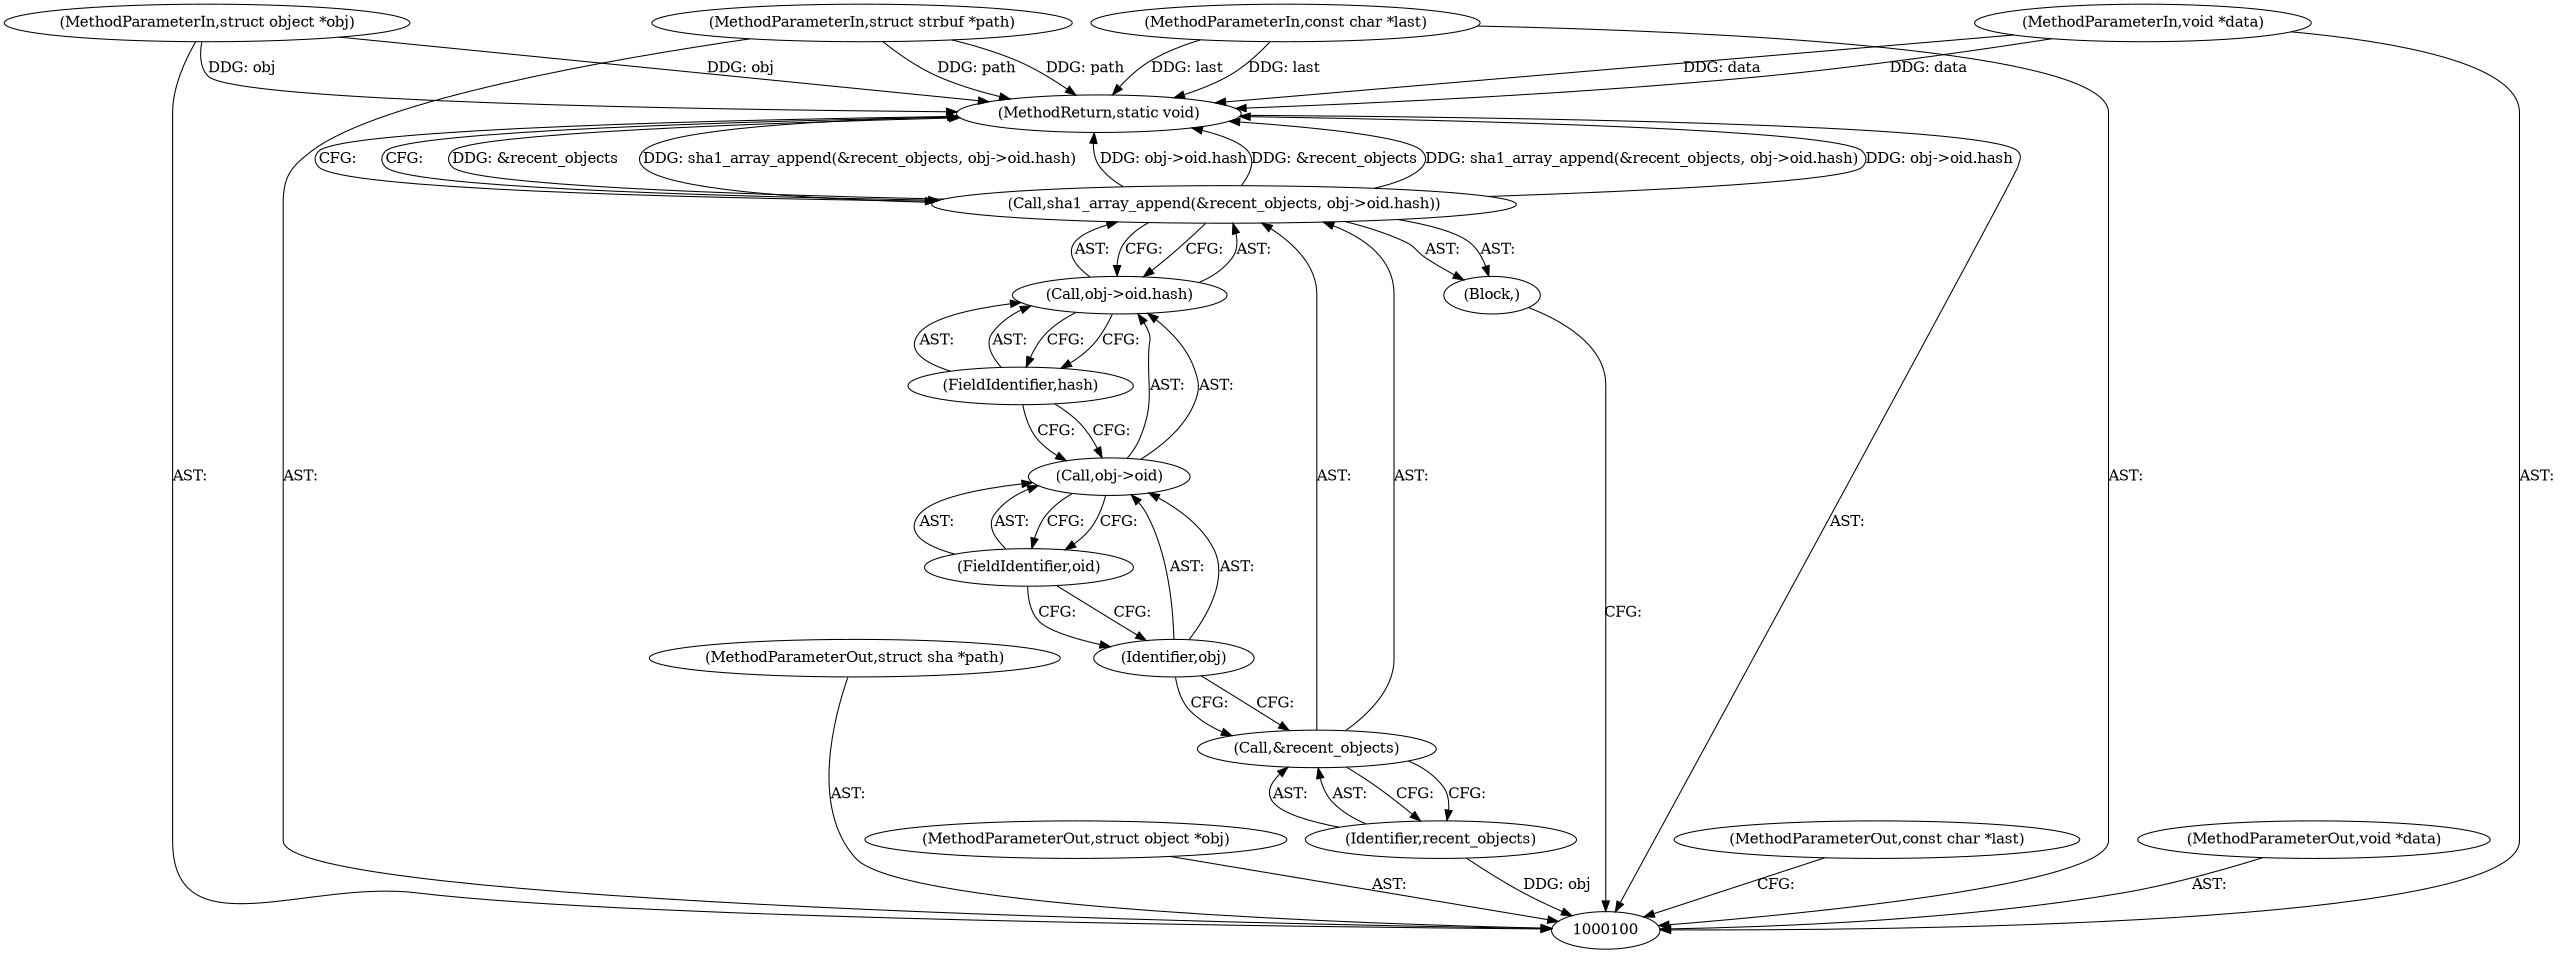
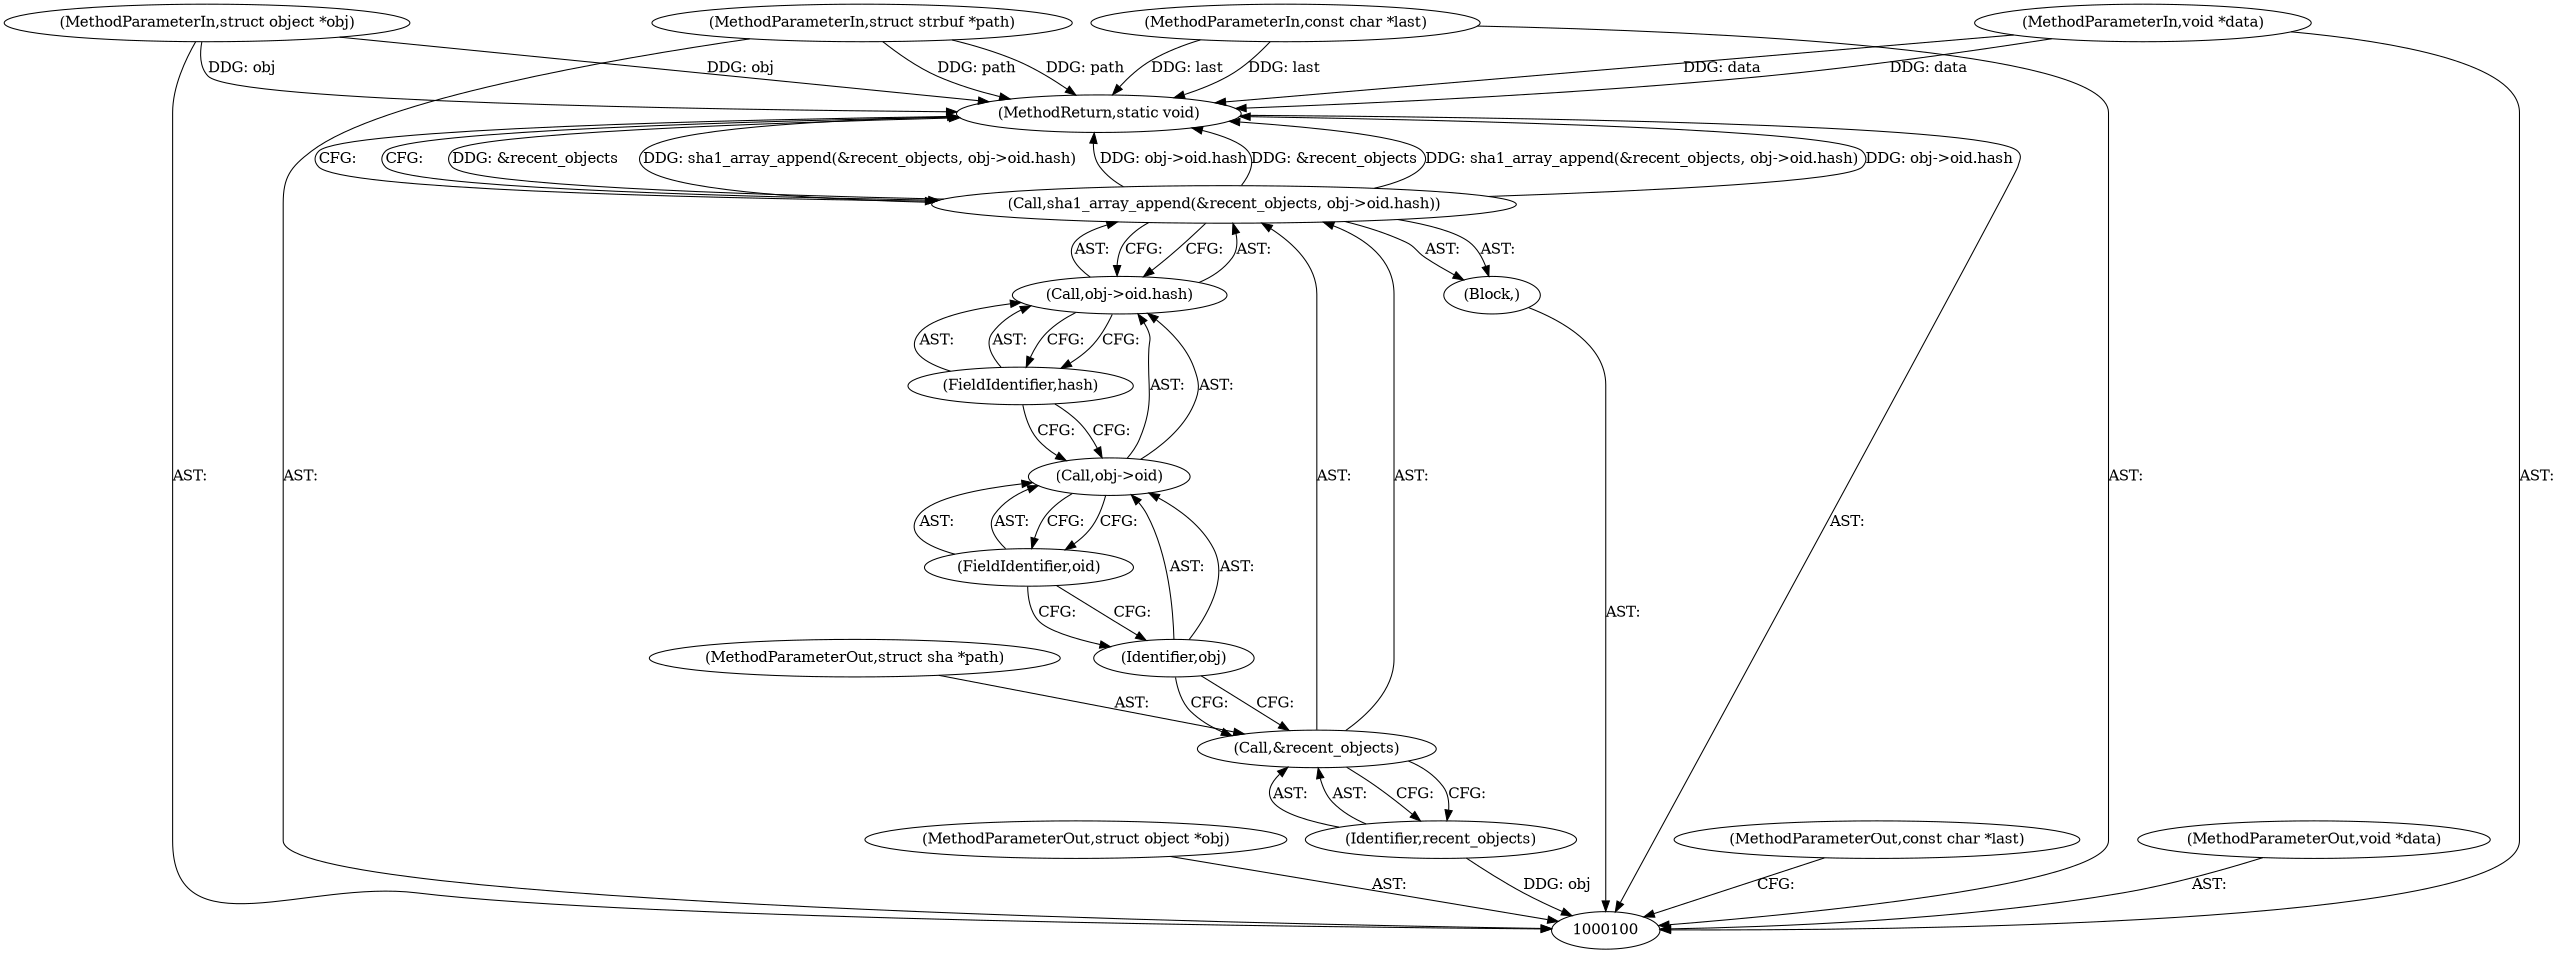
  digraph {
    n1 [label="(MethodReturn,static void)"]
    n2 [label="(Call,sha1_array_append(&recent_objects, obj->oid.hash))"]
    1000100
    n4 [label="(Block,)"]
    n5 [label="(Call,obj->oid.hash)"]
    n6 [label="(MethodParameterIn,struct object *obj)"]
    n7 [label="(MethodParameterOut,struct object *obj)"]
    n8 [label="(MethodParameterIn,struct strbuf *path)"]
    n9 [label="(MethodParameterOut,struct sha *path)"]
    n10 [label="(MethodParameterIn,const char *last)"]
    n11 [label="(MethodParameterOut,const char *last)"]
    n12 [label="(MethodParameterIn,void *data)"]
    n13 [label="(MethodParameterOut,void *data)"]
    n14 [label="(FieldIdentifier,hash)"]
    n15 [label="(Call,&recent_objects)"]
    n16 [label="(Identifier,recent_objects)"]
    n17 [label="(Call,obj->oid)"]
    n18 [label="(FieldIdentifier,oid)"]
    n19 [label="(Identifier,obj)"]
    n1 -> n2 [label="CFG: "]
    n1 -> n2 [label="CFG: "]
    n1 -> 1000100 [label="AST: "]
    n2 -> n1 [label="DDG: &recent_objects"]
    n2 -> n1 [label="DDG: sha1_array_append(&recent_objects, obj->oid.hash)"]
    n2 -> n1 [label="DDG: obj->oid.hash"]
    n2 -> n1 [label="DDG: &recent_objects"]
    n2 -> n1 [label="DDG: sha1_array_append(&recent_objects, obj->oid.hash)"]
    n2 -> n1 [label="DDG: obj->oid.hash"]
    n2 -> n4 [label="AST: "]
    n2 -> n4 [label="AST: "]
    n2 -> n5 [label="CFG: "]
    n2 -> n5 [label="CFG: "]
-   n4 -> 1000100 [label="CFG: "]
+   n4 -> 1000100 [label="AST: "]
    n5 -> n2 [label="AST: "]
    n5 -> n2 [label="AST: "]
    n5 -> n14 [label="CFG: "]
    n5 -> n14 [label="CFG: "]
    n6 -> n1 [label="DDG: obj"]
    n6 -> n1 [label="DDG: obj"]
    n6 -> 1000100 [label="AST: "]
    n7 -> 1000100 [label="AST: "]
    n8 -> n1 [label="DDG: path"]
    n8 -> n1 [label="DDG: path"]
    n8 -> 1000100 [label="AST: "]
-   n9 -> 1000100 [label="AST: "]
+   n9 -> n15 [label="AST: "]
    n10 -> n1 [label="DDG: last"]
    n10 -> n1 [label="DDG: last"]
    n10 -> 1000100 [label="AST: "]
    n11 -> 1000100 [label="CFG: "]
    n12 -> n1 [label="DDG: data"]
    n12 -> n1 [label="DDG: data"]
    n12 -> 1000100 [label="AST: "]
    n13 -> 1000100 [label="AST: "]
    n14 -> n5 [label="AST: "]
    n14 -> n5 [label="AST: "]
    n14 -> n17 [label="CFG: "]
    n14 -> n17 [label="CFG: "]
    n15 -> n2 [label="AST: "]
    n15 -> n2 [label="AST: "]
    n15 -> n16 [label="CFG: "]
    n15 -> n16 [label="CFG: "]
    n16 -> 1000100 [label="DDG: obj"]
    n16 -> n15 [label="AST: "]
    n16 -> n15 [label="AST: "]
    n17 -> n5 [label="AST: "]
    n17 -> n5 [label="AST: "]
    n17 -> n18 [label="CFG: "]
    n17 -> n18 [label="CFG: "]
    n18 -> n17 [label="AST: "]
    n18 -> n17 [label="AST: "]
    n18 -> n19 [label="CFG: "]
    n18 -> n19 [label="CFG: "]
    n19 -> n15 [label="CFG: "]
    n19 -> n15 [label="CFG: "]
    n19 -> n17 [label="AST: "]
    n19 -> n17 [label="AST: "]
  }
